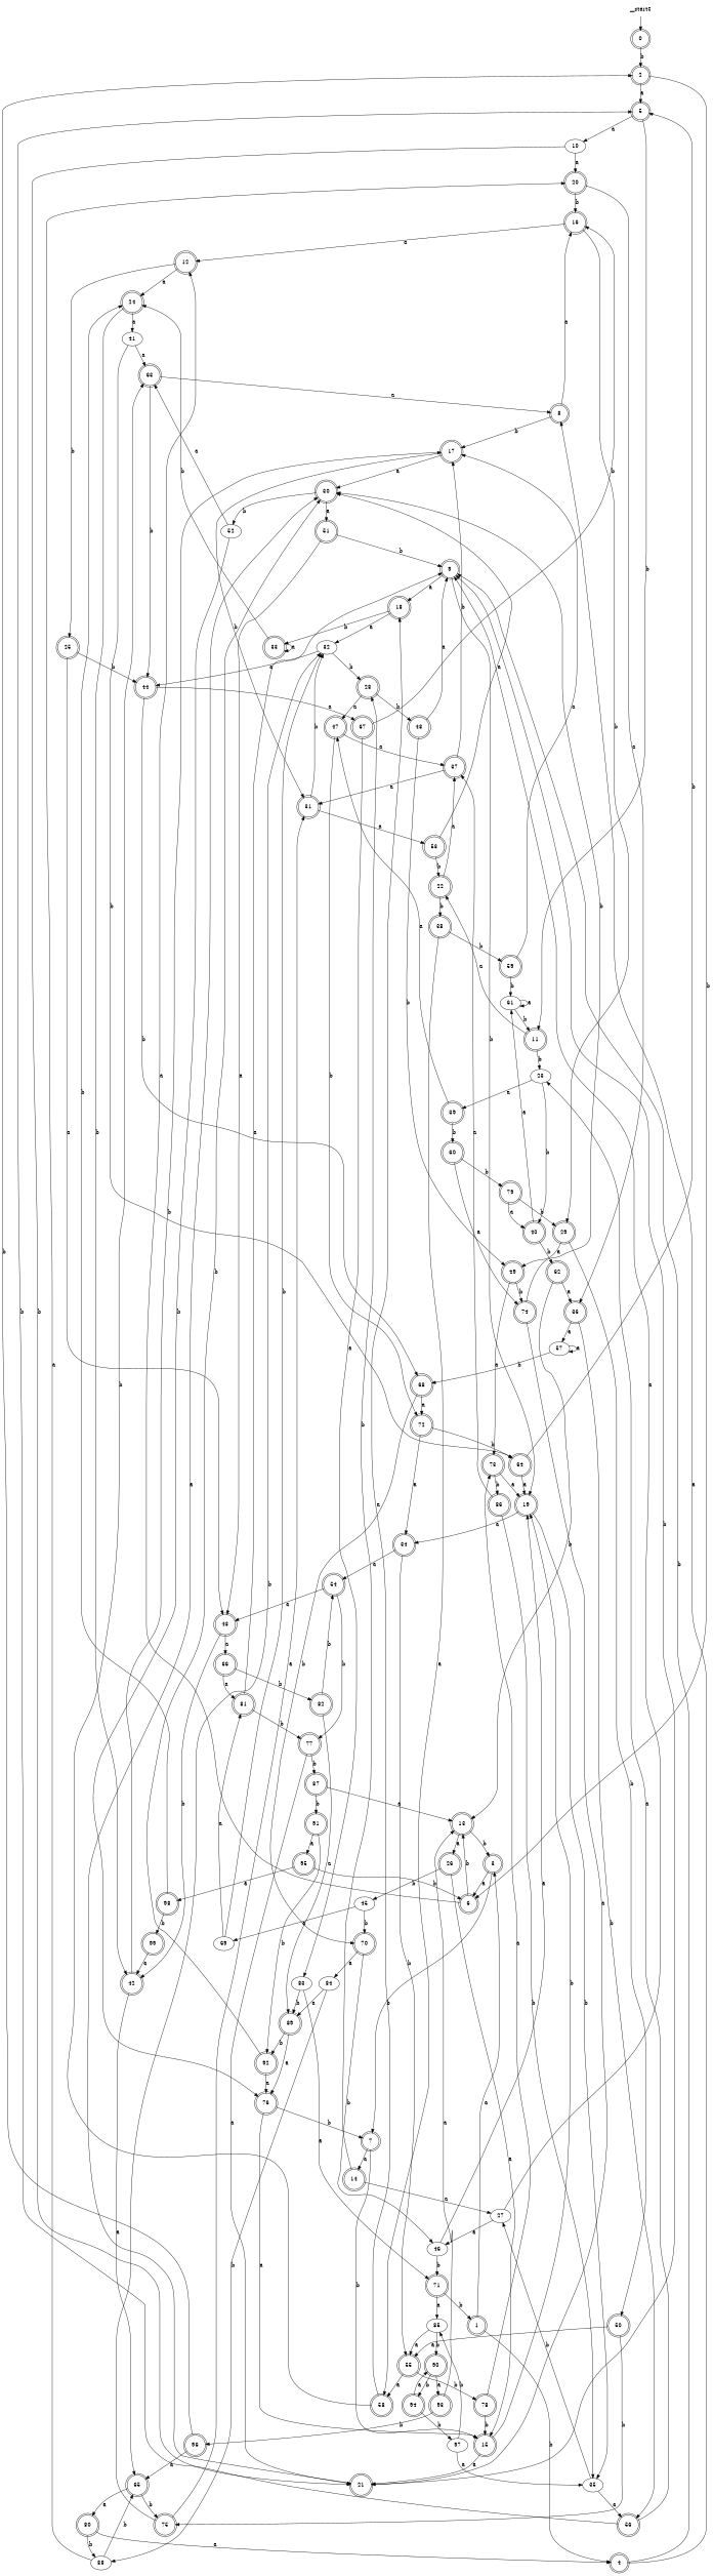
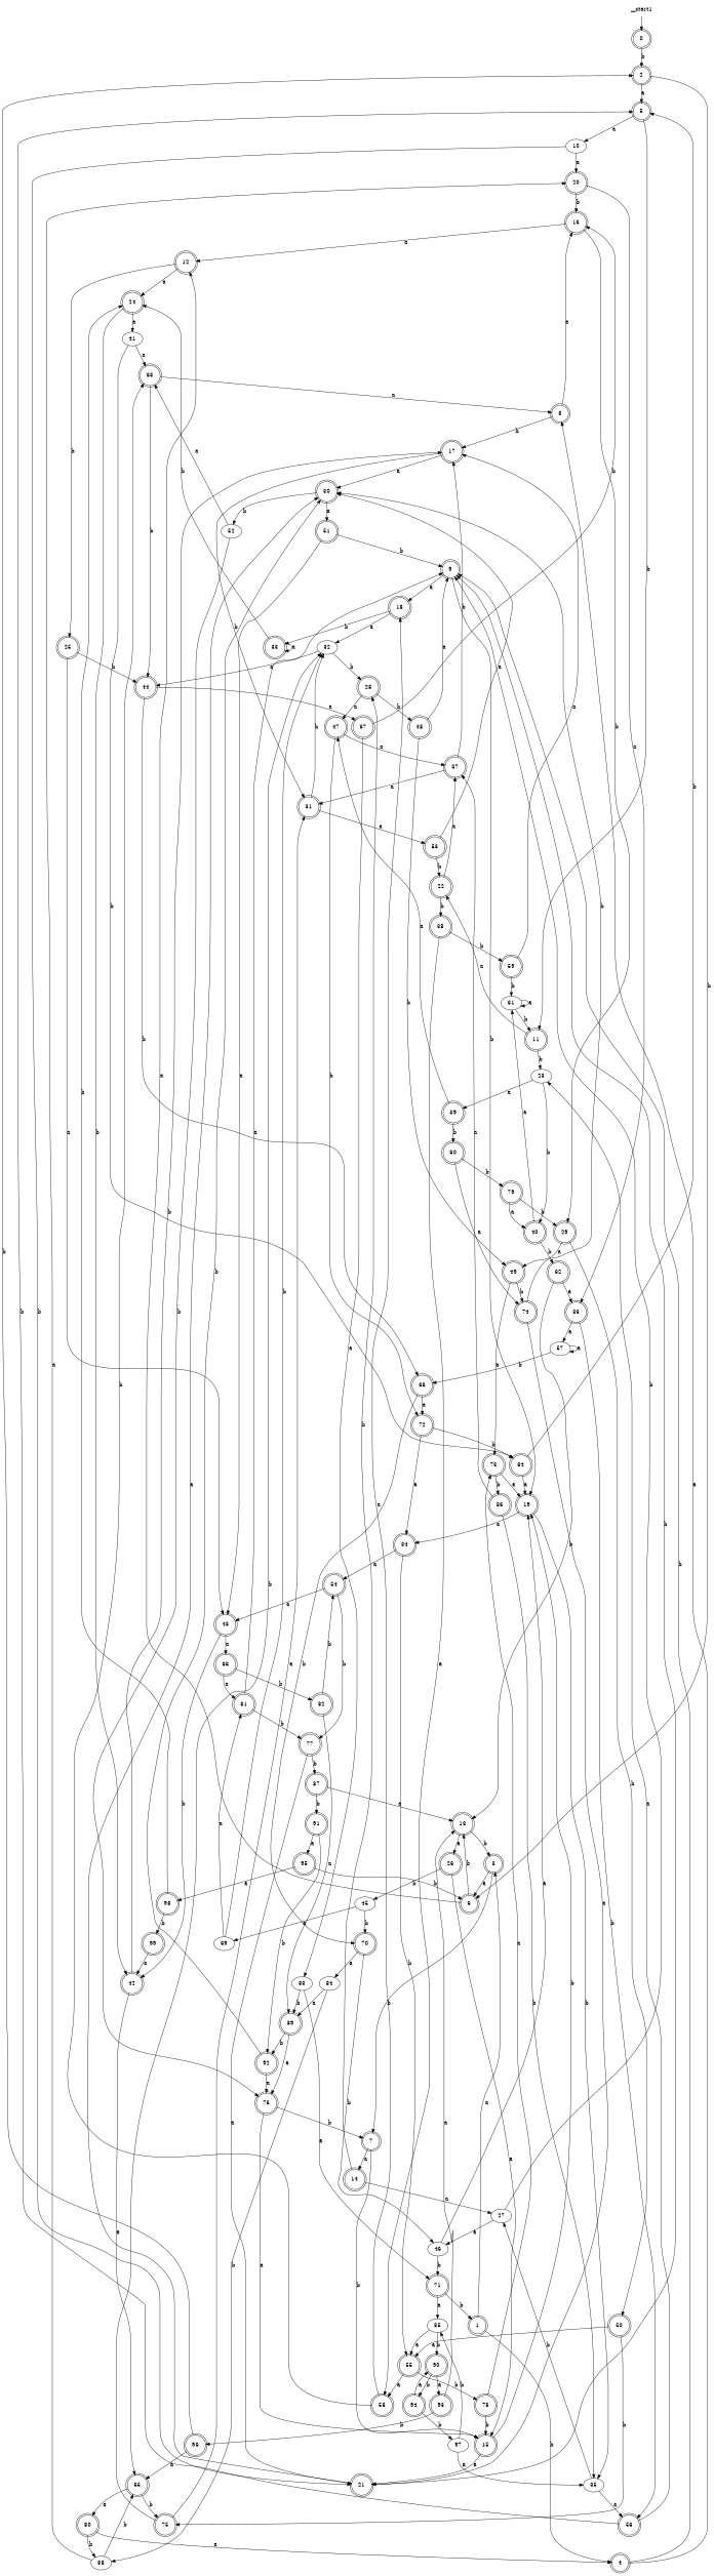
  digraph {
    node [shape=doublecircle]
-   __start0 [shape=none]
+   __start0 [shape=none label=__start1]
    0
    2
    1
    3
    4
    5
    6
    7
    8
    9
    10 [shape=""]
    11
    12
    13
    14
    15
    16
    17
    18
    19
    20
    21
    22
    23 [shape=""]
    24
    25
    26
    27 [shape=""]
    28
    29
    30
    31
    32 [shape=""]
    33
    34
    35 [shape=""]
    36
    37
    38
    39
    40
    41 [shape=""]
    42
    43
    44
    45 [shape=""]
    46 [shape=""]
    47
    48
    49
    50
    51
    52 [shape=""]
    53
    54
    55
    56
    57 [shape=""]
    58
    59
    60
    61 [shape=""]
    62
    63
    64
    65
    66
    67
    68
    69 [shape=""]
    70
    71
    72
    73
    74
    75
    76
    77
    78
    79
    80
    81
    82
    83 [shape=""]
    84 [shape=""]
    85 [shape=""]
    86
    87
    88 [shape=""]
    89
    90
    91
    92
    93
    94
    95
    96
    97 [shape=""]
    98
    99
    __start0 -> 0
    0 -> 2 [label=b]
    2 -> 5 [label=a]
    2 -> 6 [label=b]
    1 -> 3 [label=a]
    1 -> 4 [label=b]
    3 -> 6 [label=a]
    3 -> 7 [label=b]
    4 -> 8 [label=a]
    4 -> 9 [label=b]
    5 -> 10 [label=a]
    5 -> 11 [label=b]
    6 -> 12 [label=a]
    6 -> 13 [label=b]
    7 -> 14 [label=a]
    7 -> 15 [label=b]
    8 -> 16 [label=a]
    8 -> 17 [label=b]
    9 -> 18 [label=a]
    9 -> 19 [label=b]
    10 -> 20 [label=a]
    10 -> 21 [label=b]
    11 -> 22 [label=a]
    11 -> 23 [label=b]
    12 -> 24 [label=a]
    12 -> 25 [label=b]
    13 -> 3 [label=b]
    13 -> 26 [label=a]
    14 -> 27 [label=a]
    14 -> 28 [label=b]
    15 -> 19 [label=b]
    15 -> 21 [label=a]
    16 -> 12 [label=a]
    16 -> 29 [label=b]
    17 -> 30 [label=a]
    17 -> 31 [label=b]
    18 -> 32 [label=a]
    18 -> 33 [label=b]
    19 -> 34 [label=a]
    19 -> 35 [label=b]
    20 -> 16 [label=b]
    20 -> 36 [label=a]
    21 -> 9 [label=b]
    21 -> 30 [label=a]
    22 -> 37 [label=a]
    22 -> 38 [label=b]
    23 -> 39 [label=a]
    23 -> 40 [label=b]
    24 -> 41 [label=a]
    24 -> 42 [label=b]
    25 -> 43 [label=a]
    25 -> 44 [label=b]
    26 -> 15 [label=a]
    26 -> 45 [label=b]
-   27 -> 9 [label=a]
+   27 -> 9 [label=b]
    27 -> 46 [label=a]
    28 -> 47 [label=a]
    28 -> 48 [label=b]
    29 -> 49 [label=a]
    29 -> 50 [label=b]
    30 -> 51 [label=a]
    30 -> 52 [label=b]
    31 -> 32 [label=b]
    31 -> 53 [label=a]
    32 -> 28 [label=b]
    32 -> 44 [label=a]
    33 -> 24 [label=b]
    33 -> 33 [label=a]
    34 -> 54 [label=a]
    34 -> 55 [label=b]
    35 -> 27 [label=b]
    35 -> 56 [label=a]
    36 -> 56 [label=b]
    36 -> 57 [label=a]
    37 -> 17 [label=b]
    37 -> 31 [label=a]
    38 -> 58 [label=a]
    38 -> 59 [label=b]
    39 -> 47 [label=a]
    39 -> 60 [label=b]
    40 -> 61 [label=a]
    40 -> 62 [label=b]
    41 -> 63 [label=a]
    41 -> 64 [label=b]
    42 -> 17 [label=b]
    42 -> 65 [label=a]
    43 -> 42 [label=b]
    43 -> 66 [label=a]
    44 -> 67 [label=a]
    44 -> 68 [label=b]
    45 -> 69 [label=a]
    45 -> 70 [label=b]
    46 -> 19 [label=a]
    46 -> 71 [label=b]
    47 -> 37 [label=a]
    47 -> 72 [label=b]
    48 -> 9 [label=a]
    48 -> 49 [label=b]
    49 -> 73 [label=a]
    49 -> 74 [label=b]
    50 -> 55 [label=a]
    50 -> 75 [label=b]
    51 -> 9 [label=b]
    51 -> 43 [label=a]
    52 -> 63 [label=a]
    52 -> 76 [label=b]
    53 -> 22 [label=b]
    53 -> 30 [label=a]
    54 -> 43 [label=a]
    54 -> 77 [label=b]
    55 -> 58 [label=a]
    55 -> 78 [label=b]
    56 -> 5 [label=b]
    56 -> 23 [label=a]
    57 -> 57 [label=a]
    57 -> 68 [label=b]
    58 -> 18 [label=a]
    58 -> 63 [label=b]
    59 -> 17 [label=a]
    59 -> 61 [label=b]
    60 -> 74 [label=a]
    60 -> 79 [label=b]
    61 -> 11 [label=b]
    61 -> 61 [label=a]
    62 -> 13 [label=b]
    62 -> 36 [label=a]
    63 -> 8 [label=a]
    63 -> 44 [label=b]
    64 -> 5 [label=b]
    64 -> 19 [label=a]
    65 -> 75 [label=b]
    65 -> 80 [label=a]
    66 -> 81 [label=a]
    66 -> 82 [label=b]
    67 -> 16 [label=b]
    67 -> 83 [label=a]
    68 -> 70 [label=b]
    68 -> 72 [label=a]
    69 -> 32 [label=b]
    69 -> 81 [label=a]
    70 -> 46 [label=b]
    70 -> 84 [label=a]
    71 -> 1 [label=b]
    71 -> 85 [label=a]
    72 -> 34 [label=a]
    72 -> 64 [label=b]
    73 -> 19 [label=a]
    73 -> 86 [label=b]
    74 -> 21 [label=a]
    74 -> 30 [label=b]
    75 -> 31 [label=a]
    75 -> 32 [label=b]
    76 -> 7 [label=b]
    76 -> 15 [label=a]
    77 -> 21 [label=a]
    77 -> 87 [label=b]
    78 -> 15 [label=b]
    78 -> 73 [label=a]
    79 -> 29 [label=b]
    79 -> 40 [label=a]
    80 -> 4 [label=a]
    80 -> 88 [label=b]
    81 -> 9 [label=a]
    81 -> 77 [label=b]
    82 -> 54 [label=b]
    82 -> 89 [label=a]
    83 -> 71 [label=a]
    83 -> 89 [label=b]
    84 -> 88 [label=b]
    84 -> 89 [label=a]
    85 -> 55 [label=a]
    85 -> 90 [label=b]
    86 -> 35 [label=b]
    86 -> 37 [label=a]
    87 -> 13 [label=a]
    87 -> 91 [label=b]
    88 -> 20 [label=a]
    88 -> 65 [label=b]
    89 -> 76 [label=a]
    89 -> 92 [label=b]
    90 -> 93 [label=a]
    90 -> 94 [label=b]
    91 -> 92 [label=b]
    91 -> 95 [label=a]
    92 -> 30 [label=b]
    92 -> 76 [label=a]
    93 -> 13 [label=a]
    93 -> 96 [label=b]
    94 -> 90 [label=a]
    94 -> 97 [label=b]
    95 -> 6 [label=b]
    95 -> 98 [label=a]
    96 -> 2 [label=b]
    96 -> 65 [label=a]
    97 -> 35 [label=a]
    97 -> 85 [label=b]
    98 -> 24 [label=b]
    98 -> 99 [label=b]
    99 -> 42 [label=a]
  }
